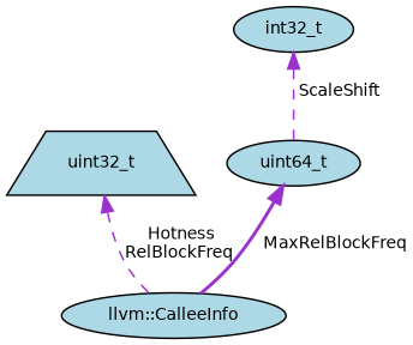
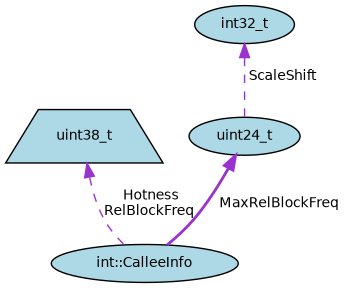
  digraph {
    node [color=black fillcolor=lightblue fontname=Helvetica fontsize=10 shape=ellipse style=filled]
    edge [color=darkorchid3 dir=back fontname=Helvetica fontsize=10 labelfontname=Helvetica labelfontsize=10 style=dashed]
-   n1 [fontcolor=black height=0.2 label="llvm::CalleeInfo" width=0.4]
-   n2 [height=0.2 label=uint32_t shape=trapezium width=0.4]
+   n1 [fontcolor=black height=0.2 label="int::CalleeInfo" width=0.4]
+   n2 [height=0.2 label=uint38_t shape=trapezium width=0.4]
    n3 [height=0.2 label=int32_t width=0.4]
-   n4 [height=0.2 label=uint64_t width=0.4]
+   n4 [height=0.2 label=uint24_t width=0.4]
    n2 -> n1 [label=" Hotness\nRelBlockFreq"]
    n3 -> n4 [label=" ScaleShift"]
    n4 -> n1 [label=" MaxRelBlockFreq" style=bold]
  }
